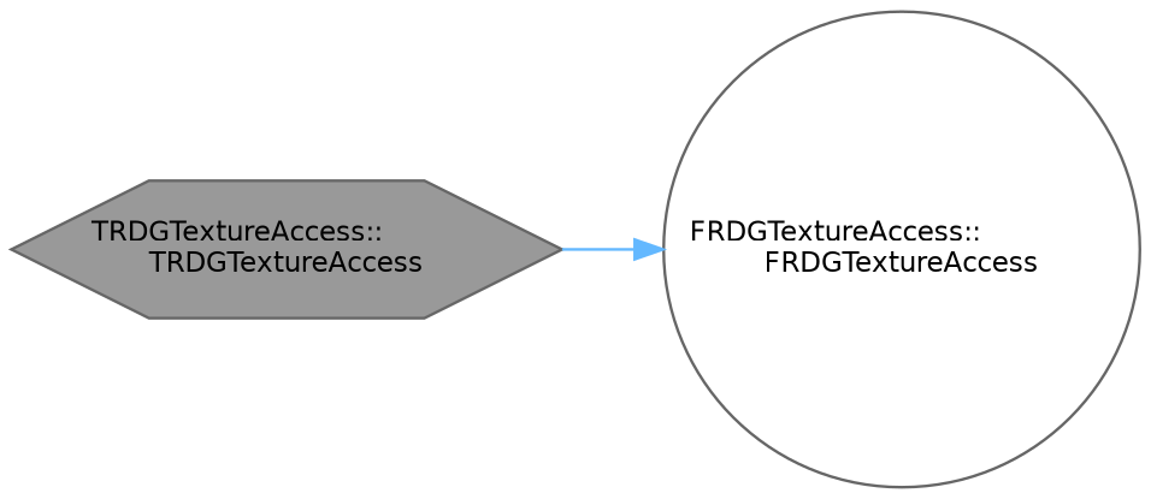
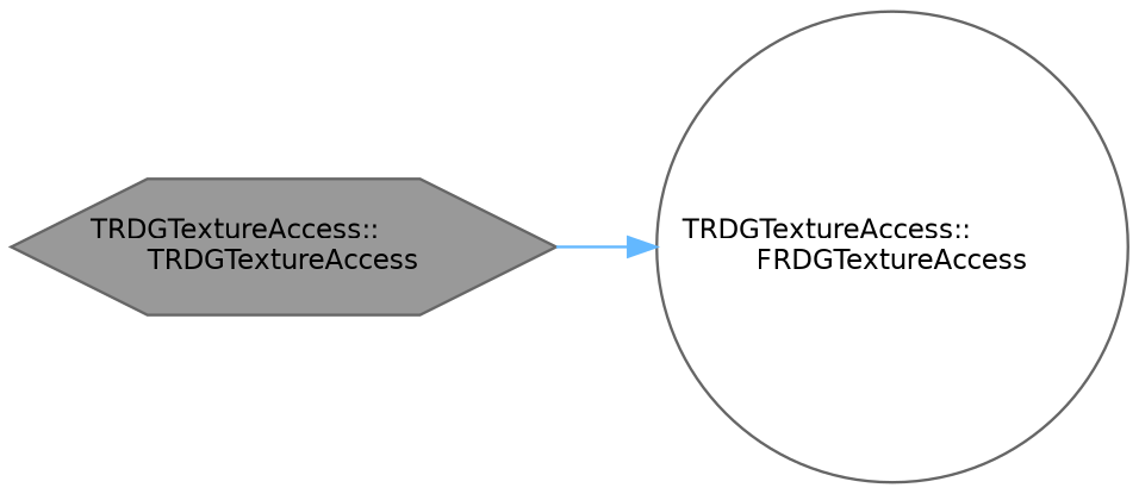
  digraph {
    rankdir=LR
    node [fontname=Helvetica fontsize=10 style=filled]
    n1 [color=gray40 fillcolor=grey60 fontcolor=black height=0.2 label="TRDGTextureAccess::\lTRDGTextureAccess" shape=hexagon width=0.4]
-   n2 [color=grey40 fillcolor=white height=0.2 label="FRDGTextureAccess::\lFRDGTextureAccess" shape=circle width=0.4]
+   n2 [color=grey40 fillcolor=white height=0.2 label="TRDGTextureAccess::\lFRDGTextureAccess" shape=circle width=0.4]
    n1 -> n2 [color=steelblue1 fontname=Helvetica fontsize=10 labelfontname=Helvetica labelfontsize=10 style=solid]
  }
